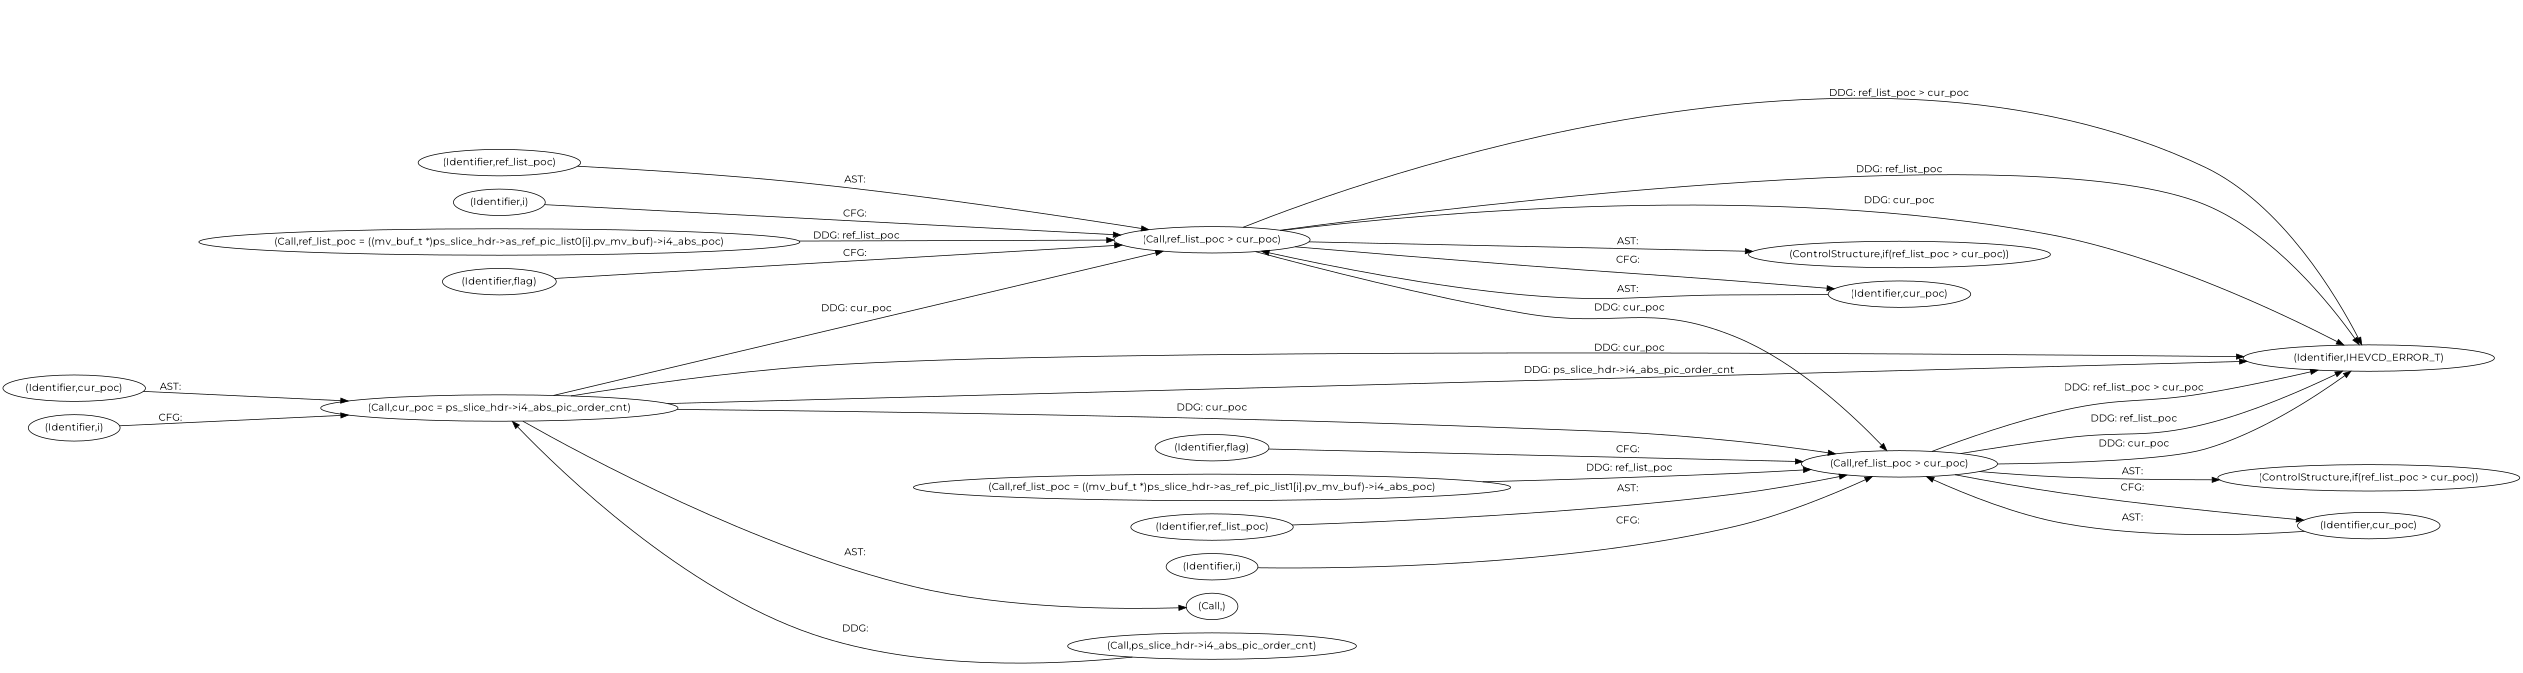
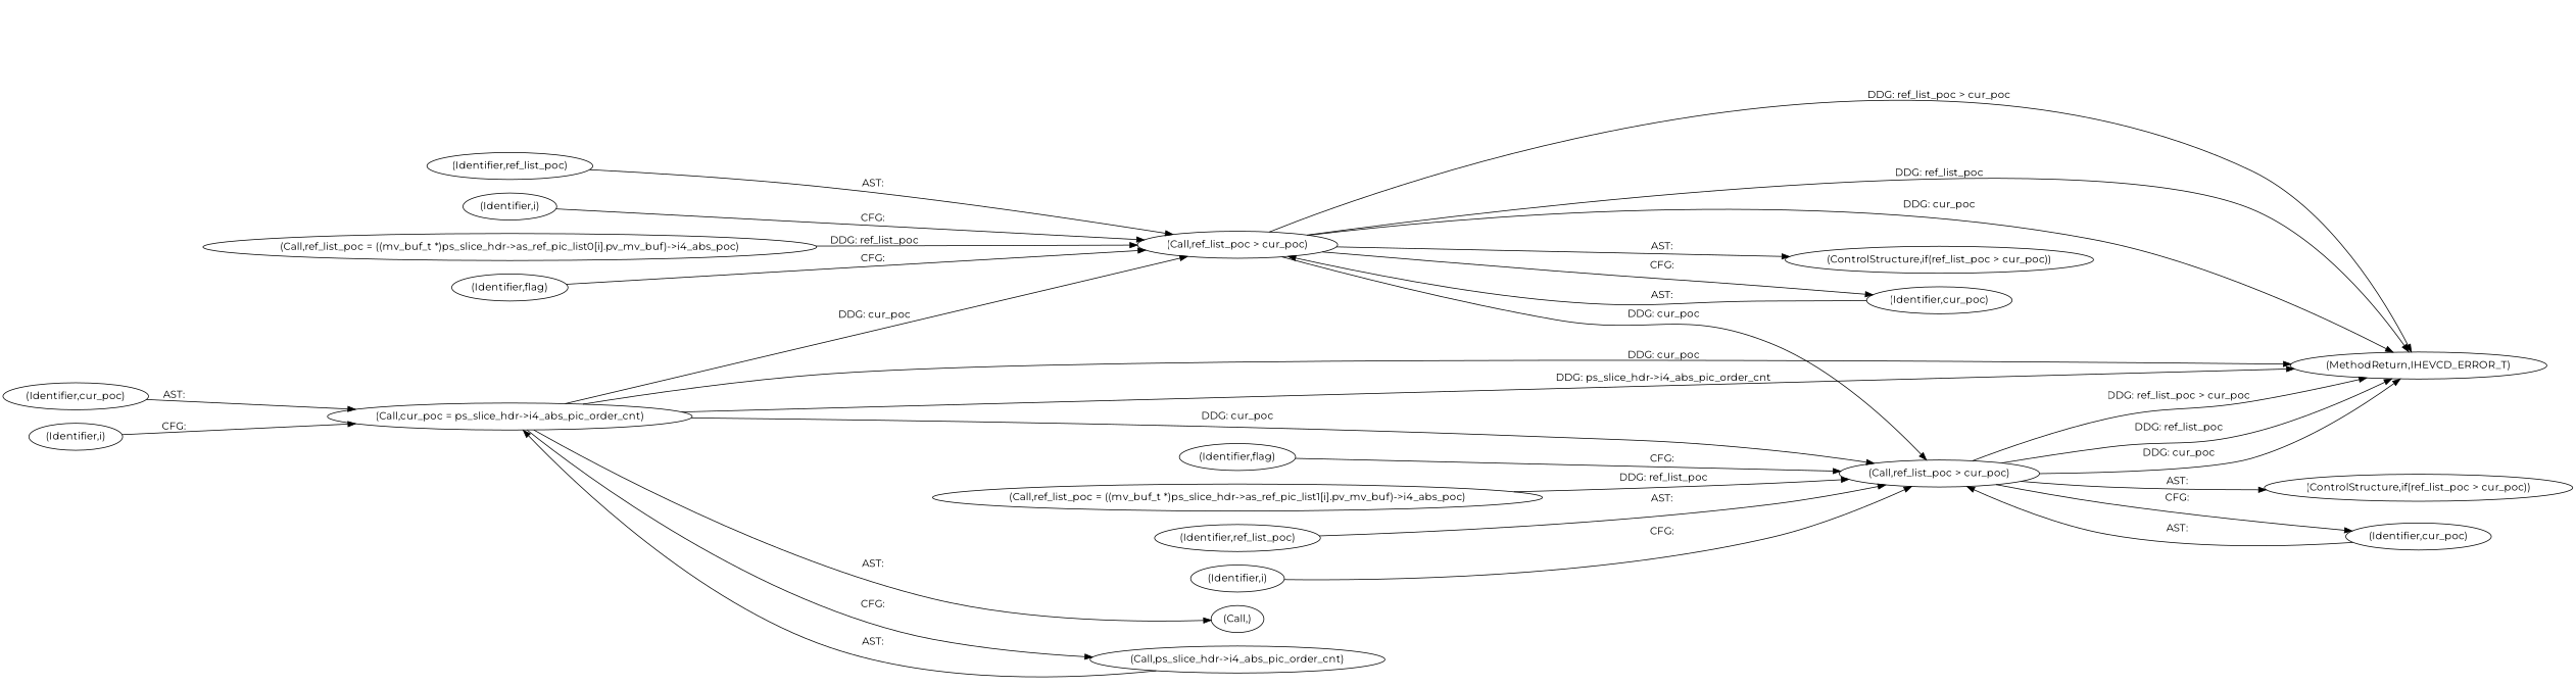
  digraph {
    fontname=Montserrat
    rankdir=LR
    node [fontname=Montserrat]
    edge [fontname=Montserrat]
    n1 [label="(Call,cur_poc = ps_slice_hdr->i4_abs_pic_order_cnt)"]
    n2 [label="(Call,ref_list_poc > cur_poc)"]
    n3 [label="(Call,ref_list_poc > cur_poc)"]
    n4 [label="(Call,)"]
-   n5 [label="(Identifier,IHEVCD_ERROR_T)"]
+   n5 [label="(MethodReturn,IHEVCD_ERROR_T)"]
    n6 [label="(Call,ps_slice_hdr->i4_abs_pic_order_cnt)"]
    n7 [label="(ControlStructure,if(ref_list_poc > cur_poc))"]
    n8 [label="(Identifier,cur_poc)"]
    n9 [label="(ControlStructure,if(ref_list_poc > cur_poc))"]
    n10 [label="(Identifier,cur_poc)"]
    n11 [label="(Identifier,flag)"]
    n12 [label="(Identifier,cur_poc)"]
    n13 [label="(Call,ref_list_poc = ((mv_buf_t *)ps_slice_hdr->as_ref_pic_list1[i].pv_mv_buf)->i4_abs_poc)"]
    n14 [label="(Identifier,ref_list_poc)"]
    n15 [label="(Identifier,i)"]
    n16 [label="(Call,ref_list_poc = ((mv_buf_t *)ps_slice_hdr->as_ref_pic_list0[i].pv_mv_buf)->i4_abs_poc)"]
    n17 [label="(Identifier,ref_list_poc)"]
    n18 [label="(Identifier,i)"]
    n19 [label="(Identifier,flag)"]
    n20 [label="(Identifier,i)"]
    n1 -> n2 [label="DDG: cur_poc"]
    n1 -> n3 [label="DDG: cur_poc"]
    n1 -> n4 [label="AST: "]
    n1 -> n5 [label="DDG: cur_poc"]
    n1 -> n5 [label="DDG: ps_slice_hdr->i4_abs_pic_order_cnt"]
+   n1 -> n6 [label="CFG: "]
    n2 -> n3 [label="DDG: cur_poc"]
    n2 -> n5 [label="DDG: ref_list_poc > cur_poc"]
    n2 -> n5 [label="DDG: ref_list_poc"]
    n2 -> n5 [label="DDG: cur_poc"]
    n2 -> n7 [label="AST: "]
    n2 -> n8 [label="CFG: "]
    n3 -> n5 [label="DDG: cur_poc"]
    n3 -> n5 [label="DDG: ref_list_poc > cur_poc"]
    n3 -> n5 [label="DDG: ref_list_poc"]
    n3 -> n9 [label="AST: "]
    n3 -> n10 [label="CFG: "]
-   n6 -> n1 [label="DDG: "]
+   n6 -> n1 [label="AST: "]
    n8 -> n2 [label="AST: "]
    n10 -> n3 [label="AST: "]
    n11 -> n3 [label="CFG: "]
    n12 -> n1 [label="AST: "]
    n13 -> n3 [label="DDG: ref_list_poc"]
    n14 -> n2 [label="AST: "]
    n15 -> n2 [label="CFG: "]
    n16 -> n2 [label="DDG: ref_list_poc"]
    n17 -> n3 [label="AST: "]
    n18 -> n1 [label="CFG: "]
    n19 -> n2 [label="CFG: "]
    n20 -> n3 [label="CFG: "]
  }
